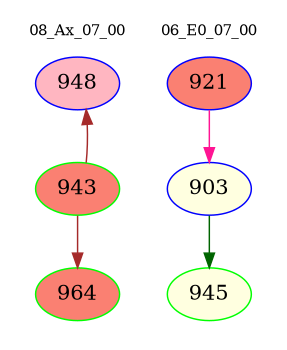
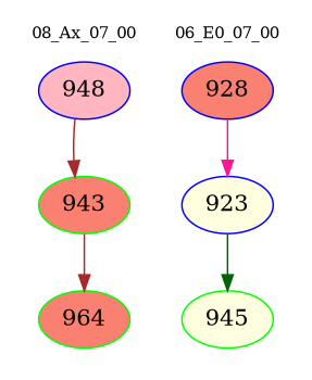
  digraph {
    node [color=blue fillcolor=salmon style=filled]
    edge [color=brown]
    n1 [fillcolor=lightpink label=948]
    n2 [color=green label=943]
    n3 [color=green label=964]
-   n4 [label=921]
-   n5 [fillcolor=lightyellow label=903]
+   n4 [label=928]
+   n5 [fillcolor=lightyellow label=923]
    n6 [color=green fillcolor=lightyellow label=945]
    subgraph cluster_1 {
      color=white
      fontsize=10
      label="08_Ax_07_00"
      n1
      n2
      n3
    }
    subgraph cluster_2 {
      color=white
      fontsize=10
      label="06_E0_07_00"
      n4
      n5
      n6
    }
-   n2 -> n1
+   n1 -> n2
    n2 -> n3
    n4 -> n5 [color=deeppink]
    n5 -> n6 [color=darkgreen]
  }
